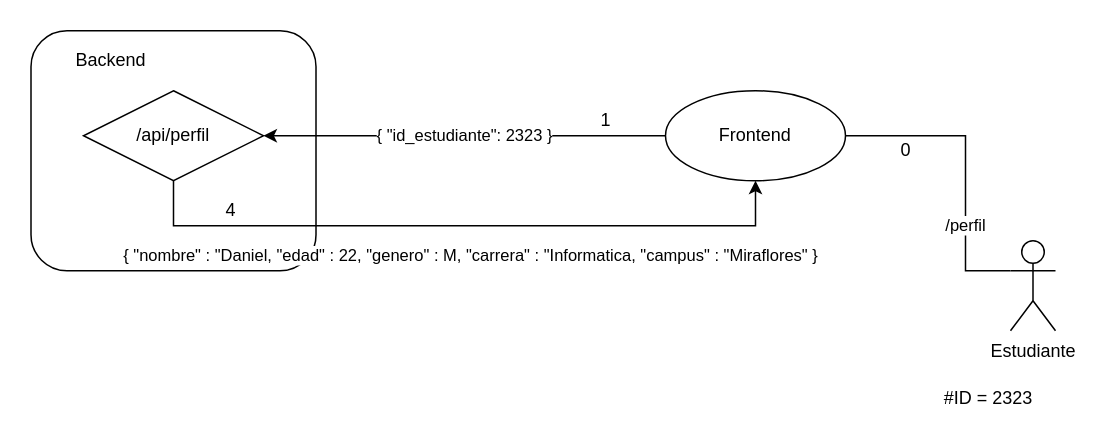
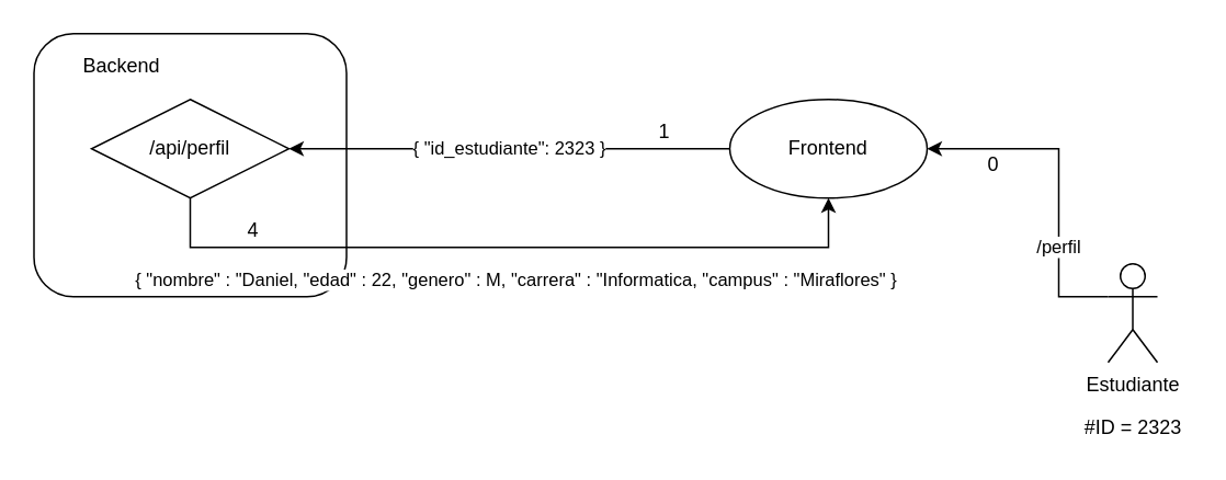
  <mxCell id="0" />
  <mxCell id="1" parent="0" />
  <mxCell id="2" value="" style="rounded=1;whiteSpace=wrap;html=1;" vertex="1" parent="1"><mxGeometry x="20" y="20" width="190" height="160" as="geometry" /></mxCell>
- <mxCell id="3" value="/perfil" style="edgeStyle=orthogonalEdgeStyle;rounded=0;orthogonalLoop=1;jettySize=auto;html=1;exitX=0;exitY=0.333;exitDx=0;exitDy=0;exitPerimeter=0;entryX=1;entryY=0.5;entryDx=0;entryDy=0;endArrow=none;" edge="1" parent="1" source="4" target="6"><mxGeometry x="-0.4" relative="1" as="geometry"><Array as="points"><mxPoint x="643" y="180" /><mxPoint x="643" y="90" /></Array><mxPoint as="offset" /></mxGeometry></mxCell>
+ <mxCell id="3" value="/perfil" style="edgeStyle=orthogonalEdgeStyle;rounded=0;orthogonalLoop=1;jettySize=auto;html=1;exitX=0;exitY=0.333;exitDx=0;exitDy=0;exitPerimeter=0;entryX=1;entryY=0.5;entryDx=0;entryDy=0;" edge="1" parent="1" source="4" target="6"><mxGeometry x="-0.4" relative="1" as="geometry"><Array as="points"><mxPoint x="643" y="180" /><mxPoint x="643" y="90" /></Array><mxPoint as="offset" /></mxGeometry></mxCell>
  <mxCell id="4" value="Estudiante" style="shape=umlActor;verticalLabelPosition=bottom;verticalAlign=top;html=1;outlineConnect=0;" vertex="1" parent="1"><mxGeometry x="673" y="160" width="30" height="60" as="geometry" /></mxCell>
  <mxCell id="5" value="{ &quot;id_estudiante&quot;: 2323 }" style="edgeStyle=orthogonalEdgeStyle;rounded=0;orthogonalLoop=1;jettySize=auto;html=1;exitX=0;exitY=0.5;exitDx=0;exitDy=0;entryX=1;entryY=0.5;entryDx=0;entryDy=0;" edge="1" parent="1" source="6" target="10"><mxGeometry relative="1" as="geometry"><mxPoint x="263" y="130" as="targetPoint" /></mxGeometry></mxCell>
  <mxCell id="6" value="Frontend" style="ellipse;whiteSpace=wrap;html=1;" vertex="1" parent="1"><mxGeometry x="443" y="60" width="120" height="60" as="geometry" /></mxCell>
  <mxCell id="7" value="0" style="text;html=1;align=center;verticalAlign=middle;resizable=0;points=[];autosize=1;" vertex="1" parent="1"><mxGeometry x="593" y="90" width="20" height="20" as="geometry" /></mxCell>
  <mxCell id="8" value="Backend" style="text;html=1;align=center;verticalAlign=middle;resizable=0;points=[];autosize=1;" vertex="1" parent="1"><mxGeometry x="43" y="30" width="60" height="20" as="geometry" /></mxCell>
  <mxCell id="9" value="{ &quot;nombre&quot; : &quot;Daniel, &quot;edad&quot; : 22, &quot;genero&quot; : M, &quot;carrera&quot; : &quot;Informatica, &quot;campus&quot; : &quot;Miraflores&quot; }" style="edgeStyle=orthogonalEdgeStyle;rounded=0;orthogonalLoop=1;jettySize=auto;html=1;exitX=0.5;exitY=1;exitDx=0;exitDy=0;entryX=0.5;entryY=1;entryDx=0;entryDy=0;" edge="1" parent="1" source="10" target="6"><mxGeometry x="0.018" y="-20" relative="1" as="geometry"><Array as="points"><mxPoint x="115" y="150" /><mxPoint y="150" x="503" /></Array><mxPoint as="offset" /></mxGeometry></mxCell>
  <mxCell id="10" value="/api/perfil" style="rhombus;whiteSpace=wrap;html=1;" vertex="1" parent="1"><mxGeometry x="55" y="60" width="120" height="60" as="geometry" /></mxCell>
- <mxCell id="11" value="#ID = 2323" style="text;html=1;align=center;verticalAlign=middle;resizable=0;points=[];autosize=1;" vertex="1" parent="1"><mxGeometry x="623" y="255" width="70" height="20" as="geometry" /></mxCell>
+ <mxCell id="11" value="#ID = 2323" style="text;html=1;align=center;verticalAlign=middle;resizable=0;points=[];autosize=1;" vertex="1" parent="1"><mxGeometry x="653" y="250" width="70" height="20" as="geometry" /></mxCell>
  <mxCell id="12" value="1" style="text;html=1;align=center;verticalAlign=middle;resizable=0;points=[];autosize=1;" vertex="1" parent="1"><mxGeometry x="393" y="70" width="20" height="20" as="geometry" /></mxCell>
  <mxCell id="13" value="4" style="text;html=1;align=center;verticalAlign=middle;resizable=0;points=[];autosize=1;" vertex="1" parent="1"><mxGeometry x="143" y="130" width="20" height="20" as="geometry" /></mxCell>
